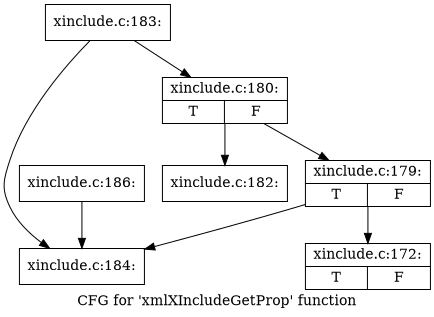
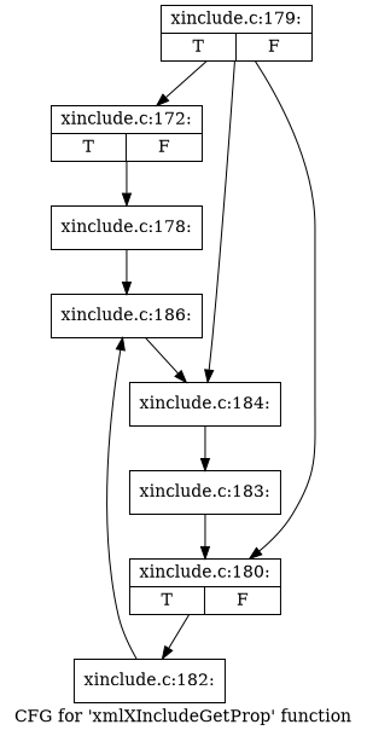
  digraph {
    label="CFG for 'xmlXIncludeGetProp' function"
    node [shape=record]
    n1 [label="{xinclude.c:172:|{<s0>T|<s1>F}}"]
+   n2 [label="{xinclude.c:178:}"]
    n3 [label="{xinclude.c:186:}"]
    n4 [label="{xinclude.c:179:|{<s0>T|<s1>F}}"]
    n5 [label="{xinclude.c:180:|{<s0>T|<s1>F}}"]
    n6 [label="{xinclude.c:184:}"]
    n7 [label="{xinclude.c:182:}"]
    n8 [label="{xinclude.c:183:}"]
+   n1 -> n2
+   n2 -> n3
    n3 -> n6
    n4 -> n1
-   n5 -> n4
+   n4 -> n5
    n4 -> n6
    n5 -> n7
+   n7 -> n3
    n8 -> n5
-   n8 -> n6
+   n6 -> n8
  }
